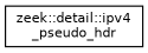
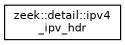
  digraph {
    rankdir=LR
-   n1 [color=black fillcolor=white fontname=Helvetica fontsize=10 height=0.2 label="zeek::detail::ipv4\l_pseudo_hdr" shape=record style=filled width=0.4]
+   n1 [color=black fillcolor=white fontname=Helvetica fontsize=10 height=0.2 label="zeek::detail::ipv4\l_ipv_hdr" shape=record style=filled width=0.4]
  }
